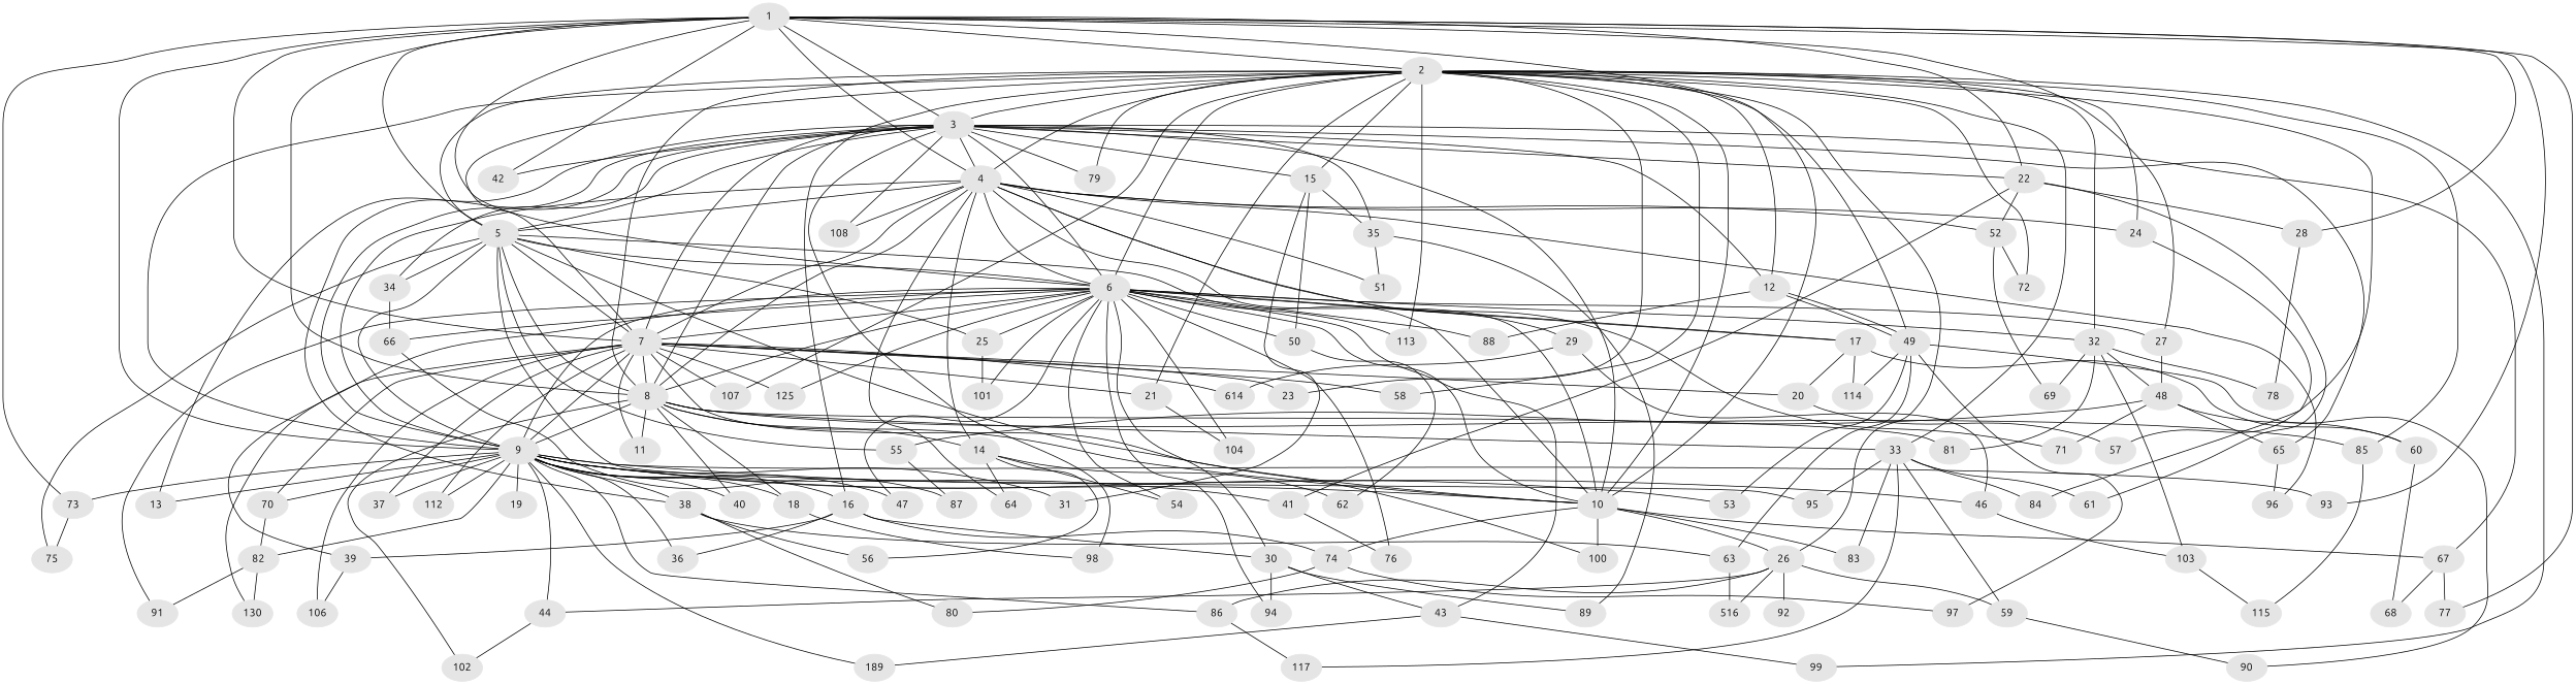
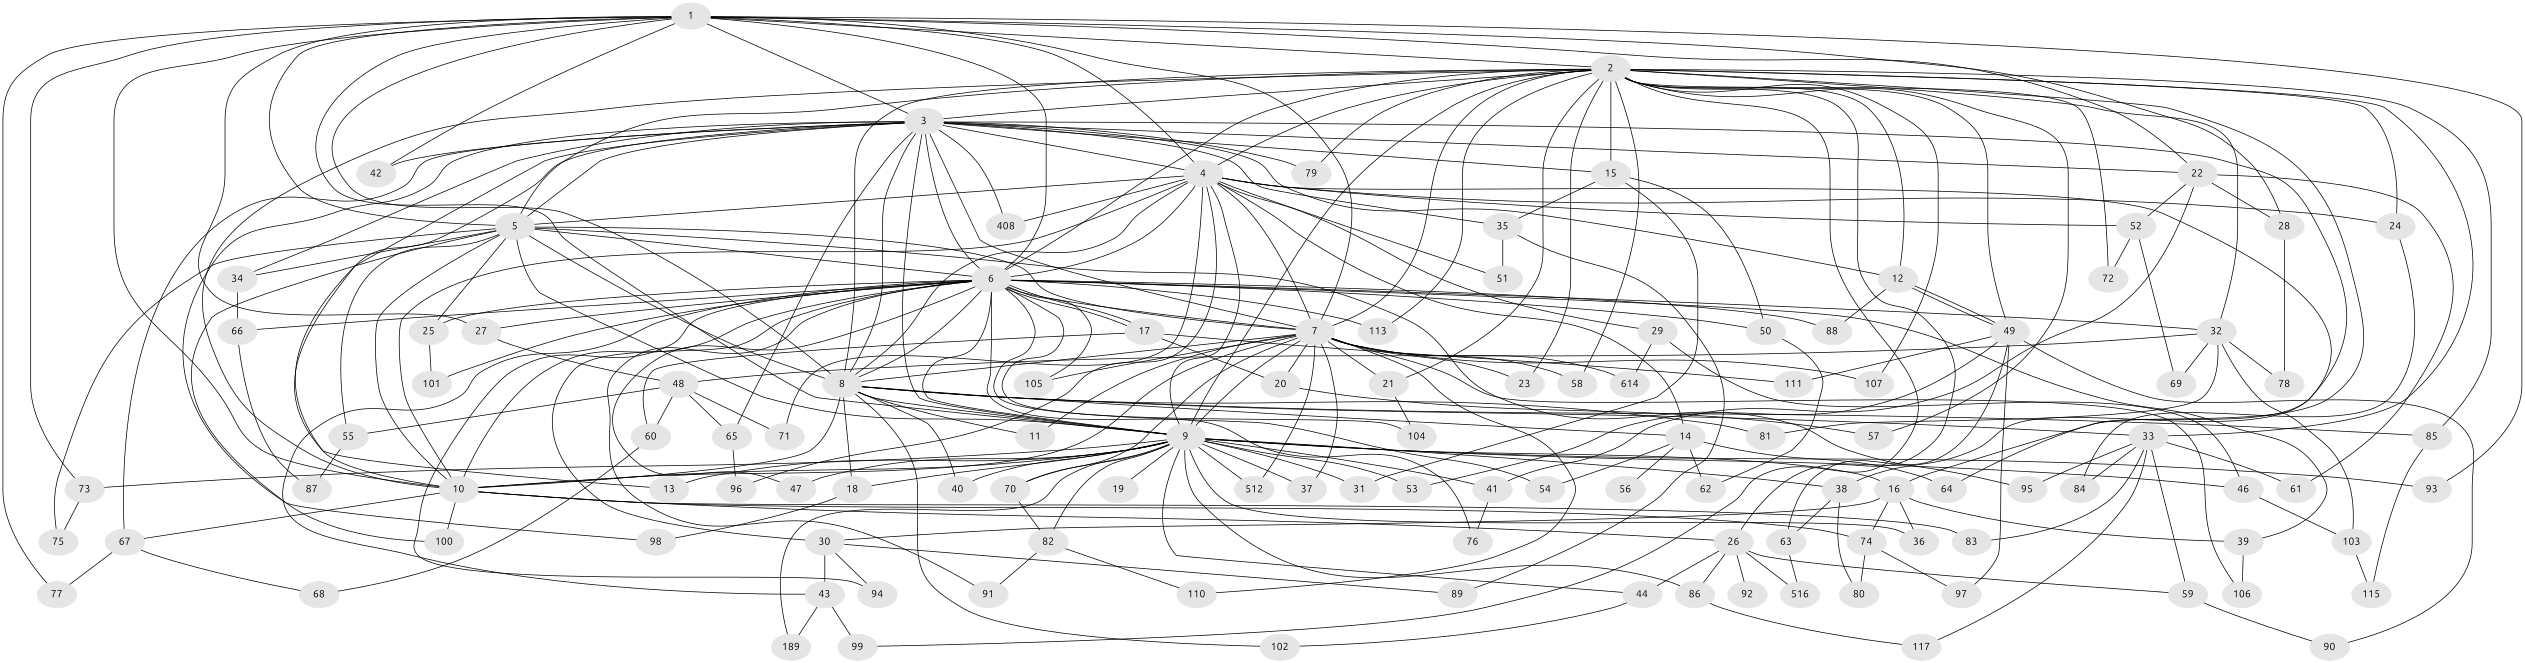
  graph {
    fontname=Ubuntu
    node [color=gray90 fontname=Ubuntu style=filled]
    edge [fontname=Ubuntu]
    1
    2
    3
    4
    5
    6
    7
    8
    9
    10
    22
    27
    28
    42
    73
    77
    93
    12
    15
    16
    21
    23
    24
    26
    32
    33
    57
    58
    72
    79
    85
    99
    107
    113
    49
    13
    34
    35
    38
    65
    67
    98
-   108
+   108 [label=408]
    29
    14
    51
    52
    64
    71
    96
    25
    55
    75
    95
    100
    17
    30
    39
    43
    47
    50
    54
    66
    76
    88
    91
    94
    101
    104
-   105 [label=125]
+   105
    11
    20
    37
    70
    106
-   110 [label=130]
-   112
+   110
+   112 [label=512]
    n78 [label=614]
    18
    40
    81
    102
    19
    31
    36
    41
    44
    46
    53
    82
    86
    n92 [label=189]
    74
    83
    61
    48
    78
    84
    59
    92
    n101 [label=516]
    69
    103
    117
    115
    89
    56
    63
    80
    68
    62
    87
    60
-   111 [label=114]
+   111
    97
    90
    1 -- 2
    1 -- 3
    1 -- 4
    1 -- 5
    1 -- 6
    1 -- 7
    1 -- 8
    1 -- 9
    1 -- 10
    1 -- 22
    1 -- 27
    1 -- 28
    1 -- 42
    1 -- 73
    1 -- 77
    1 -- 93
    2 -- 3
    2 -- 4
    2 -- 5
    2 -- 6
    2 -- 7
    2 -- 8
    2 -- 9
    2 -- 10
    2 -- 12
    2 -- 15
    2 -- 16
    2 -- 21
    2 -- 23
    2 -- 24
    2 -- 26
    2 -- 32
    2 -- 33
    2 -- 57
    2 -- 58
    2 -- 72
    2 -- 79
    2 -- 85
    2 -- 99
    2 -- 107
    2 -- 113
    2 -- 49
    3 -- 4
    3 -- 5
    3 -- 6
    3 -- 7
    3 -- 8
    3 -- 9
    3 -- 10
    3 -- 22
    3 -- 42
    3 -- 12
    3 -- 15
    3 -- 79
    3 -- 13
    3 -- 34
    3 -- 35
    3 -- 38
    3 -- 65
    3 -- 67
    3 -- 98
    3 -- 108
    4 -- 5
    4 -- 6
    4 -- 7
    4 -- 8
    4 -- 9
    4 -- 10
    4 -- 24
    4 -- 108
    4 -- 29
    4 -- 14
    4 -- 51
    4 -- 52
    4 -- 64
    4 -- 71
    4 -- 96
    5 -- 6
    5 -- 7
    5 -- 8
    5 -- 9
    5 -- 10
    5 -- 34
    5 -- 25
    5 -- 55
    5 -- 75
    5 -- 95
    5 -- 100
    6 -- 7
    6 -- 8
    6 -- 9
    6 -- 10
    6 -- 27
    6 -- 32
    6 -- 113
    6 -- 25
    6 -- 17
    6 -- 17
    6 -- 30
    6 -- 39
    6 -- 43
    6 -- 47
    6 -- 50
    6 -- 54
    6 -- 66
    6 -- 76
    6 -- 88
    6 -- 91
    6 -- 94
    6 -- 101
    6 -- 104
    6 -- 105
    7 -- 8
    7 -- 9
    7 -- 10
    7 -- 21
    7 -- 23
    7 -- 58
    7 -- 107
    7 -- 105
    7 -- 11
    7 -- 20
    7 -- 37
    7 -- 70
    7 -- 106
    7 -- 110
    7 -- 112
    7 -- n78
    8 -- 9
    8 -- 10
    8 -- 33
    8 -- 85
    8 -- 14
    8 -- 11
    8 -- 18
    8 -- 40
    8 -- 81
    8 -- 102
    9 -- 10
    9 -- 73
    9 -- 93
    9 -- 16
    9 -- 13
    9 -- 38
    9 -- 47
    9 -- 37
    9 -- 70
    9 -- 112
    9 -- 18
    9 -- 40
    9 -- 19
    9 -- 31
    9 -- 36
    9 -- 41
    9 -- 44
    9 -- 46
    9 -- 53
    9 -- 82
    9 -- 86
    9 -- n92
    10 -- 26
    10 -- 67
    10 -- 100
    10 -- 74
    10 -- 83
    22 -- 28
    22 -- 52
    22 -- 41
    22 -- 61
    27 -- 48
    28 -- 78
    73 -- 75
    12 -- 49
    12 -- 49
    12 -- 88
    15 -- 35
    15 -- 50
    15 -- 31
    16 -- 30
    16 -- 39
    16 -- 36
    16 -- 74
    21 -- 104
    24 -- 84
    26 -- 44
    26 -- 86
    26 -- 59
    26 -- 92
    26 -- n101
    32 -- 81
    32 -- 48
    32 -- 78
    32 -- 69
    32 -- 103
    33 -- 95
    33 -- 83
    33 -- 61
    33 -- 84
    33 -- 59
    33 -- 117
    85 -- 115
    49 -- 53
    49 -- 63
    49 -- 111
    49 -- 97
    49 -- 90
    34 -- 66
    35 -- 51
    35 -- 89
-   38 -- 56
    38 -- 63
    38 -- 80
    65 -- 96
    67 -- 77
    67 -- 68
    29 -- n78
    29 -- 46
    14 -- 64
    14 -- 54
    14 -- 56
    14 -- 62
    52 -- 72
    52 -- 69
    25 -- 101
    55 -- 87
    17 -- 20
    17 -- 60
    17 -- 111
    30 -- 43
    30 -- 94
    30 -- 89
    39 -- 106
    43 -- 99
    43 -- n92
    50 -- 62
    66 -- 87
    20 -- 57
    70 -- 82
    18 -- 98
    41 -- 76
    44 -- 102
    46 -- 103
    82 -- 91
    82 -- 110
    86 -- 117
    74 -- 80
    74 -- 97
    48 -- 65
    48 -- 71
    48 -- 55
    48 -- 60
    59 -- 90
    103 -- 115
    63 -- n101
    60 -- 68
  }
